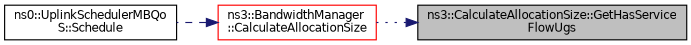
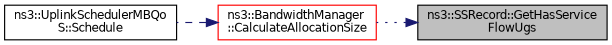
  digraph {
    rankdir=RL
    node [color=black fillcolor=white fontname=Helvetica fontsize=10 shape=record style=filled]
    edge [color=midnightblue dir=back fontname=Helvetica fontsize=10 labelfontname=Helvetica labelfontsize=10]
-   n1 [fillcolor=grey75 fontcolor=black height=0.2 label="ns3::CalculateAllocationSize::GetHasService\lFlowUgs" width=0.4]
+   n1 [fillcolor=grey75 fontcolor=black height=0.2 label="ns3::SSRecord::GetHasService\lFlowUgs" width=0.4]
    n2 [color=red height=0.2 label="ns3::BandwidthManager\l::CalculateAllocationSize" width=0.4]
-   n3 [height=0.2 label="ns0::UplinkSchedulerMBQo\lS::Schedule" width=0.4]
+   n3 [height=0.2 label="ns3::UplinkSchedulerMBQo\lS::Schedule" width=0.4]
    n1 -> n2 [style=dotted]
    n2 -> n3 [style=dashed]
  }
